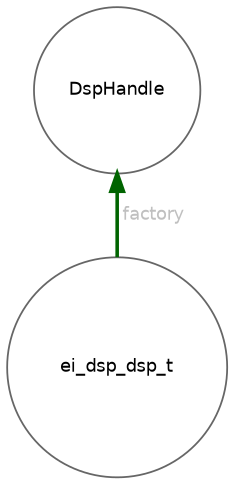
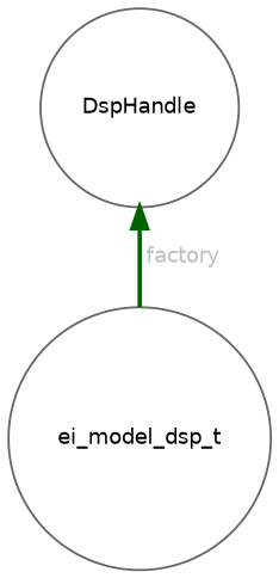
  digraph {
    node [color=gray40 fillcolor=white fontname=Helvetica fontsize=10 shape=circle style=filled]
-   n1 [fontcolor=black height=0.2 label=ei_dsp_dsp_t width=0.4]
+   n1 [fontcolor=black height=0.2 label=ei_model_dsp_t width=0.4]
    n2 [height=0.2 label=DspHandle width=0.4]
    n2 -> n1 [color=darkgreen dir=back fontcolor=grey fontname=Helvetica fontsize=10 label=" factory" labelfontname=Helvetica labelfontsize=10 style=bold]
  }
